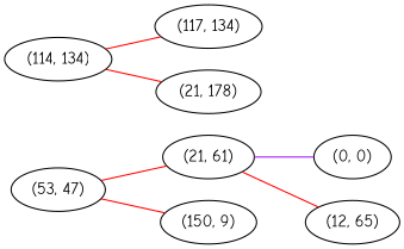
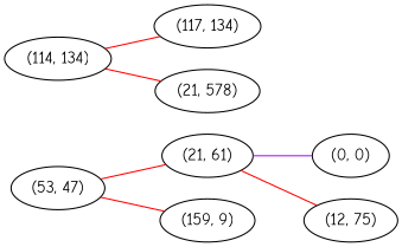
  graph {
    fontname="Comic Neue"
    rankdir=LR
    node [fontname="Comic Neue"]
    edge [color=red fontname="Comic Neue" weight=1]
    n1 [label="(21, 61)"]
    "(53, 47)"
-   "(150, 9)"
+   "(150, 9)" [label="(159, 9)"]
    "(0, 0)"
-   "(12, 75)" [label="(12, 65)"]
+   "(12, 75)"
    "(114, 134)"
    "(117, 134)"
-   "(21, 178)"
+   "(21, 178)" [label="(21, 578)"]
    n1 -- "(0, 0)" [color=purple weight=4]
    n1 -- "(12, 75)"
    "(53, 47)" -- n1
    "(53, 47)" -- "(150, 9)"
    "(114, 134)" -- "(117, 134)"
    "(114, 134)" -- "(21, 178)"
  }
